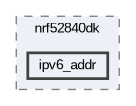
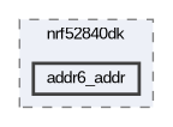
  digraph {
    compound=true
    fontname="Liberation Sans"
-   n1 [color=grey25 fillcolor="#edf0f7" fontname="Liberation Sans" fontsize=10 height=0.2 label=ipv6_addr shape=box style="filled,bold" width=0.4]
+   n1 [color=grey25 fillcolor="#edf0f7" fontname="Liberation Sans" fontsize=10 height=0.2 label=addr6_addr shape=box style="filled,bold" width=0.4]
    subgraph cluster_1 {
      bgcolor="#edf0f7"
      fontsize=10
      label=nrf52840dk
      pencolor=grey50
      style="filled,dashed"
      n1
    }
  }
